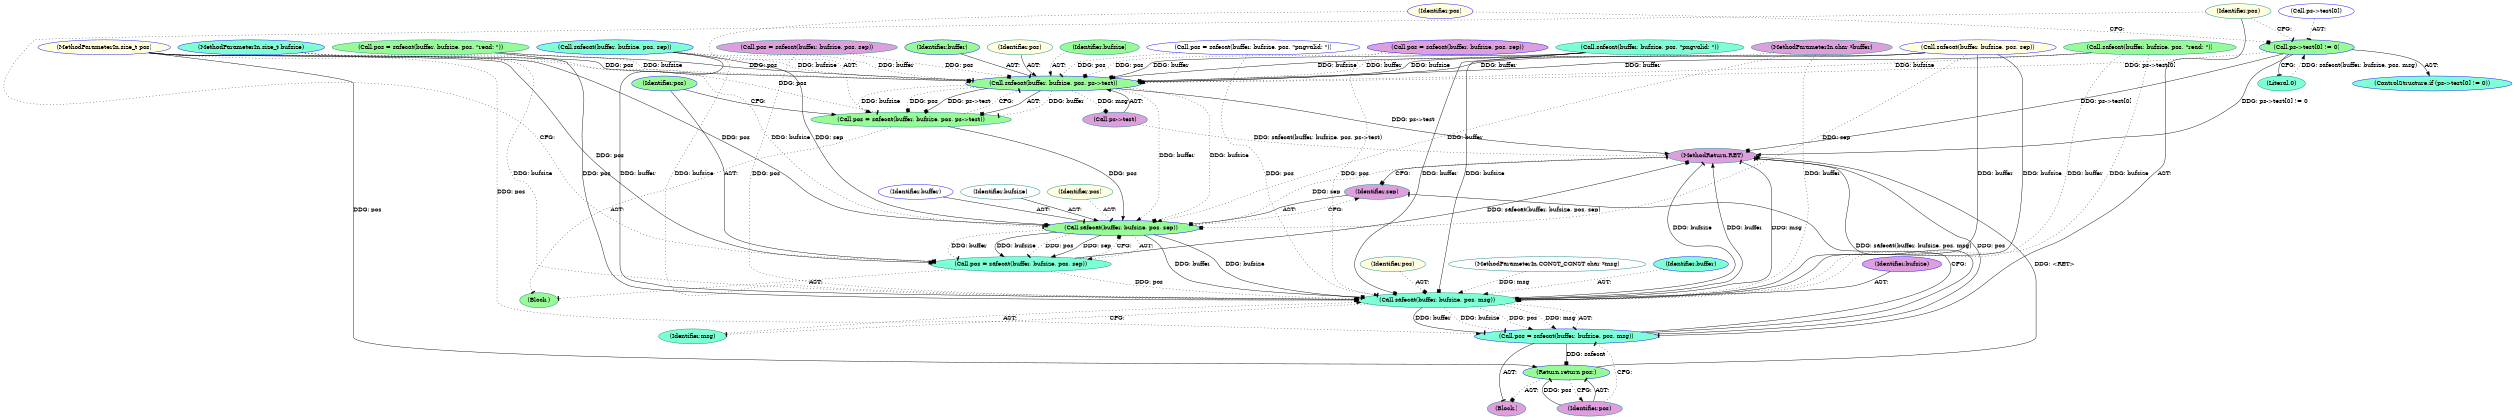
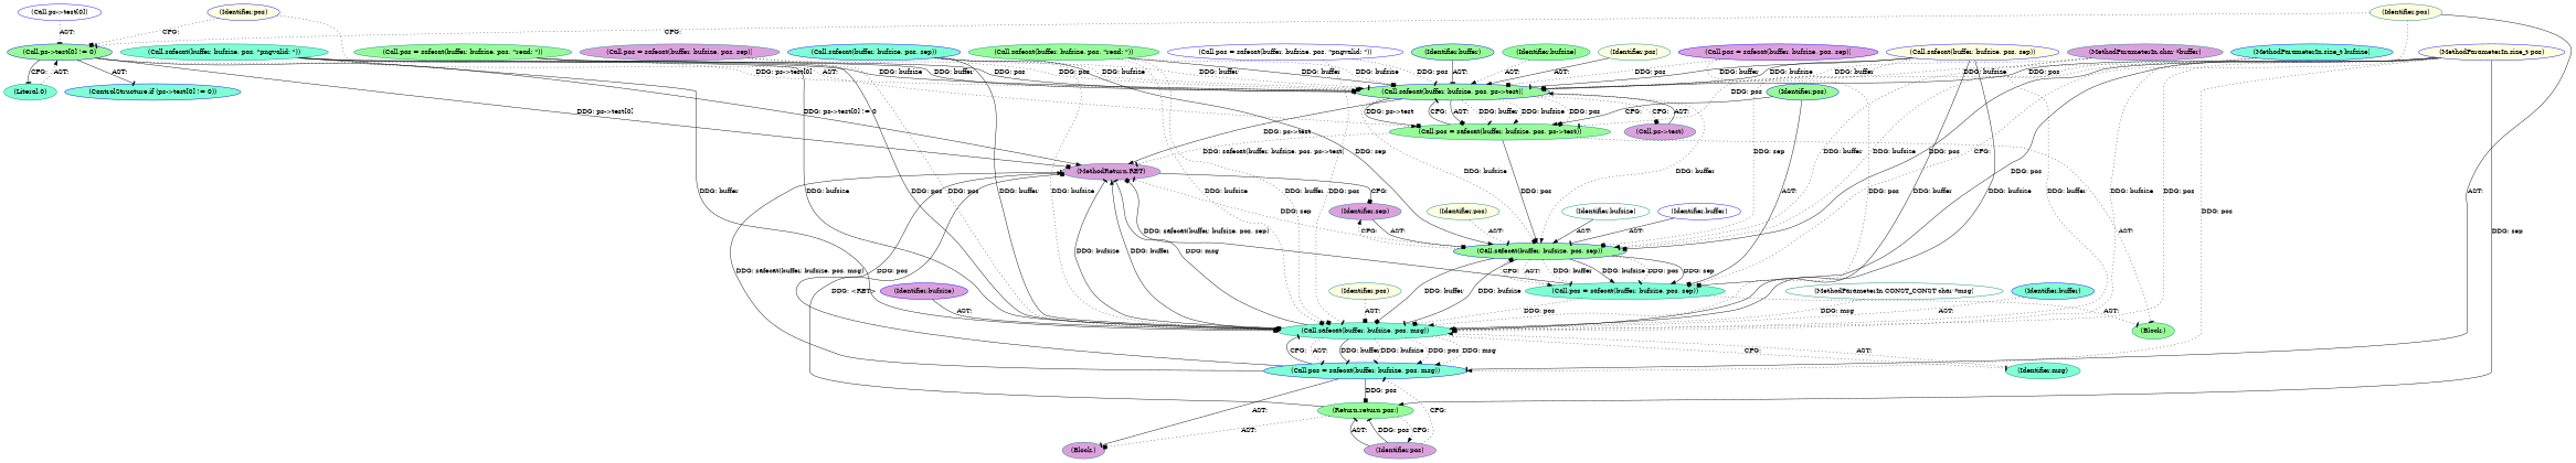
  digraph {
    node [color=teal fillcolor=palegreen style=filled]
    edge [arrowhead=tee style=dotted]
    n1 [color=blue label="(Call,ps->test[0] != 0)"]
    n2 [color=blue label="(Call,safecat(buffer, bufsize, pos, ps->test))"]
    n3 [fillcolor=plum label="(MethodReturn,RET)"]
    n4 [fillcolor=aquamarine label="(Literal,0)"]
    n5 [color=blue fillcolor=aquamarine label="(ControlStructure,if (ps->test[0] != 0))"]
    n6 [label="(Call,pos = safecat(buffer, bufsize, pos, ps->test))"]
    n7 [color=blue label="(Call,safecat(buffer, bufsize, pos, sep))"]
    n8 [fillcolor=plum label="(Call,ps->test)"]
    n9 [fillcolor=plum label="(Identifier,sep)"]
    n10 [label="(Block,)"]
    n11 [fillcolor=aquamarine label="(Call,pos = safecat(buffer, bufsize, pos, sep))"]
    n12 [fillcolor=aquamarine label="(Call,safecat(buffer, bufsize, pos, msg))"]
    n13 [color=blue fillcolor=aquamarine label="(Call,pos = safecat(buffer, bufsize, pos, msg))"]
    n14 [fillcolor=aquamarine label="(Identifier,msg)"]
-   n15 [color=blue label="(Return,return pos;)"]
+   n15 [label="(Return,return pos;)"]
    n16 [fillcolor=plum label="(Block,)"]
    n17 [fillcolor=plum label="(Identifier,pos)"]
    n18 [color=blue fillcolor=lightyellow label="(Identifier,pos)"]
    n19 [fillcolor=plum label="(Call,pos = safecat(buffer, bufsize, pos, sep))"]
    n20 [fillcolor=lightyellow label="(Identifier,pos)"]
    n21 [fillcolor=white label="(Identifier,bufsize)"]
    n22 [color=blue fillcolor=plum label="(Identifier,bufsize)"]
    n23 [color=blue label="(Identifier,buffer)"]
    n24 [color=blue fillcolor=aquamarine label="(MethodParameterIn,size_t bufsize)"]
    n25 [fillcolor=lightyellow label="(Identifier,pos)"]
    n26 [fillcolor=plum label="(MethodParameterIn,char *buffer)"]
    n27 [color=blue fillcolor=lightyellow label="(Call,safecat(buffer, bufsize, pos, sep))"]
    n28 [color=blue fillcolor=plum label="(Call,pos = safecat(buffer, bufsize, pos, sep))"]
    n29 [label="(Call,safecat(buffer, bufsize, pos, \"read: \"))"]
    n30 [fillcolor=lightyellow label="(Identifier,pos)"]
    n31 [label="(Call,pos = safecat(buffer, bufsize, pos, \"read: \"))"]
    n32 [fillcolor=white label="(MethodParameterIn,CONST_CONST char *msg)"]
    n33 [color=blue fillcolor=white label="(Call,pos = safecat(buffer, bufsize, pos, \"pngvalid: \"))"]
    n34 [color=blue fillcolor=white label="(Identifier,buffer)"]
    n35 [label="(Identifier,bufsize)"]
    n36 [fillcolor=aquamarine label="(Call,safecat(buffer, bufsize, pos, \"pngvalid: \"))"]
    n37 [color=blue fillcolor=aquamarine label="(Call,safecat(buffer, bufsize, pos, sep))"]
    n38 [color=blue label="(Identifier,pos)"]
    n39 [fillcolor=lightyellow label="(Identifier,pos)"]
    n40 [color=blue fillcolor=aquamarine label="(Identifier,buffer)"]
    n41 [color=blue fillcolor=white label="(Call,ps->test[0])"]
    n42 [color=blue fillcolor=lightyellow label="(MethodParameterIn,size_t pos)"]
    n1 -> n2 [arrowhead=normal label="DDG: ps->test[0]"]
    n1 -> n3 [arrowhead=normal label="DDG: ps->test[0] != 0" style=solid]
    n1 -> n3 [arrowhead=box label="DDG: ps->test[0]" style=solid]
    n1 -> n4 [label="CFG: " style=solid]
-   n1 -> n5 [arrowhead=normal label="AST: " style=solid]
+   n1 -> n5 [label="AST: " style=solid]
    n2 -> n3 [arrowhead=normal label="DDG: ps->test" style=solid]
    n2 -> n6 [arrowhead=box label="AST: " style=solid]
    n2 -> n6 [label="DDG: buffer"]
    n2 -> n6 [arrowhead=normal label="DDG: bufsize"]
    n2 -> n6 [arrowhead=box label="DDG: pos"]
    n2 -> n6 [arrowhead=box label="DDG: ps->test" style=solid]
    n2 -> n7 [arrowhead=normal label="DDG: buffer"]
    n2 -> n7 [arrowhead=box label="DDG: bufsize"]
-   n2 -> n8 [arrowhead=box label="DDG: msg"]
+   n2 -> n8 [arrowhead=box label="CFG: "]
    n3 -> n9 [arrowhead=box label="CFG: " style=solid]
-   n4 -> n1 [arrowhead=normal label="DDG: safecat(buffer, bufsize, pos, msg)"]
-   n6 -> n2 [label="CFG: "]
-   n8 -> n3 [label="DDG: safecat(buffer, bufsize, pos, ps->test)"]
+   n4 -> n1 [arrowhead=normal label="AST: "]
+   n6 -> n2 [label="CFG: " style=solid]
+   n6 -> n3 [label="DDG: safecat(buffer, bufsize, pos, ps->test)"]
    n6 -> n7 [arrowhead=normal label="DDG: pos" style=solid]
    n6 -> n10 [label="AST: "]
    n7 -> n3 [label="DDG: sep"]
    n7 -> n9 [arrowhead=normal label="CFG: "]
    n7 -> n11 [arrowhead=normal label="AST: "]
    n7 -> n11 [label="DDG: buffer"]
    n7 -> n11 [arrowhead=normal label="DDG: bufsize" style=solid]
    n7 -> n11 [label="DDG: pos"]
    n7 -> n11 [arrowhead=normal label="DDG: sep" style=solid]
    n7 -> n12 [arrowhead=box label="DDG: buffer" style=solid]
    n7 -> n12 [label="DDG: bufsize" style=solid]
    n8 -> n2 [arrowhead=normal label="AST: " style=solid]
    n9 -> n7 [arrowhead=box label="AST: " style=solid]
    n11 -> n3 [arrowhead=box label="DDG: safecat(buffer, bufsize, pos, sep)" style=solid]
    n11 -> n7 [arrowhead=box label="CFG: "]
    n11 -> n10 [label="AST: "]
    n11 -> n12 [arrowhead=box label="DDG: pos"]
    n12 -> n3 [label="DDG: bufsize" style=solid]
    n12 -> n3 [arrowhead=normal label="DDG: buffer" style=solid]
    n12 -> n3 [label="DDG: msg" style=solid]
    n12 -> n13 [label="AST: "]
    n12 -> n13 [label="DDG: buffer" style=solid]
    n12 -> n13 [label="DDG: bufsize"]
    n12 -> n13 [arrowhead=normal label="DDG: pos"]
    n12 -> n13 [arrowhead=normal label="DDG: msg"]
    n12 -> n14 [label="CFG: "]
    n13 -> n3 [label="DDG: safecat(buffer, bufsize, pos, msg)" style=solid]
    n13 -> n3 [arrowhead=normal label="DDG: pos" style=solid]
-   n13 -> n9 [label="CFG: " style=solid]
-   n13 -> n15 [arrowhead=box label="DDG: safecat" style=solid]
+   n13 -> n12 [label="CFG: " style=solid]
+   n13 -> n15 [arrowhead=box label="DDG: pos" style=solid]
    n13 -> n16 [label="AST: " style=solid]
    n14 -> n12 [arrowhead=normal label="AST: "]
    n15 -> n3 [arrowhead=box label="DDG: <RET>" style=solid]
    n15 -> n16 [arrowhead=box label="AST: "]
    n15 -> n17 [arrowhead=normal label="CFG: "]
    n17 -> n13 [label="CFG: "]
    n17 -> n15 [label="AST: " style=solid]
    n17 -> n15 [label="DDG: pos" style=solid]
    n18 -> n1 [arrowhead=box label="CFG: "]
    n18 -> n6 [arrowhead=normal label="AST: "]
    n19 -> n2 [arrowhead=box label="DDG: pos"]
    n19 -> n12 [arrowhead=box label="DDG: pos"]
    n20 -> n2 [arrowhead=normal label="AST: " style=solid]
    n21 -> n7 [arrowhead=normal label="AST: " style=solid]
    n22 -> n12 [arrowhead=box label="AST: " style=solid]
    n23 -> n2 [label="AST: " style=solid]
    n24 -> n2 [arrowhead=normal label="DDG: bufsize"]
    n24 -> n7 [label="DDG: bufsize"]
    n24 -> n12 [arrowhead=box label="DDG: bufsize"]
    n25 -> n1 [label="CFG: "]
    n25 -> n11 [label="CFG: "]
    n25 -> n13 [label="AST: " style=solid]
    n26 -> n2 [label="DDG: buffer"]
    n26 -> n7 [arrowhead=normal label="DDG: buffer"]
    n26 -> n12 [label="DDG: buffer"]
    n27 -> n2 [label="DDG: buffer" style=solid]
    n27 -> n2 [label="DDG: bufsize" style=solid]
    n27 -> n7 [arrowhead=box label="DDG: sep"]
    n27 -> n12 [arrowhead=box label="DDG: buffer" style=solid]
    n27 -> n12 [arrowhead=normal label="DDG: bufsize" style=solid]
    n28 -> n2 [arrowhead=box label="DDG: pos"]
    n28 -> n12 [arrowhead=normal label="DDG: pos"]
    n29 -> n2 [arrowhead=normal label="DDG: buffer" style=solid]
    n29 -> n2 [arrowhead=box label="DDG: bufsize"]
    n29 -> n12 [arrowhead=box label="DDG: buffer"]
    n29 -> n12 [arrowhead=box label="DDG: bufsize"]
    n30 -> n12 [arrowhead=box label="AST: "]
    n31 -> n2 [label="DDG: pos" style=solid]
    n31 -> n12 [label="DDG: pos" style=solid]
    n32 -> n12 [arrowhead=normal label="DDG: msg"]
    n33 -> n2 [label="DDG: pos"]
    n33 -> n12 [label="DDG: pos"]
    n34 -> n7 [label="AST: " style=solid]
    n35 -> n2 [arrowhead=normal label="AST: "]
    n36 -> n2 [arrowhead=box label="DDG: buffer" style=solid]
    n36 -> n2 [arrowhead=normal label="DDG: bufsize" style=solid]
    n36 -> n12 [arrowhead=box label="DDG: buffer" style=solid]
    n36 -> n12 [arrowhead=box label="DDG: bufsize" style=solid]
    n37 -> n2 [label="DDG: buffer"]
    n37 -> n2 [arrowhead=normal label="DDG: bufsize"]
    n37 -> n7 [arrowhead=normal label="DDG: sep" style=solid]
    n37 -> n12 [arrowhead=box label="DDG: buffer" style=solid]
    n37 -> n12 [arrowhead=box label="DDG: bufsize"]
    n38 -> n6 [arrowhead=normal label="CFG: " style=solid]
    n38 -> n11 [arrowhead=box label="AST: " style=solid]
    n39 -> n7 [label="AST: "]
    n40 -> n12 [arrowhead=normal label="AST: "]
    n41 -> n1 [label="AST: "]
    n42 -> n2 [arrowhead=box label="DDG: pos" style=solid]
    n42 -> n6 [label="DDG: pos"]
    n42 -> n7 [arrowhead=box label="DDG: pos" style=solid]
    n42 -> n11 [arrowhead=box label="DDG: pos" style=solid]
+   n42 -> n12 [arrowhead=box label="DDG: pos"]
    n42 -> n13 [arrowhead=normal label="DDG: pos"]
-   n42 -> n15 [arrowhead=normal label="DDG: pos" style=solid]
+   n42 -> n15 [arrowhead=normal label="DDG: sep" style=solid]
  }
